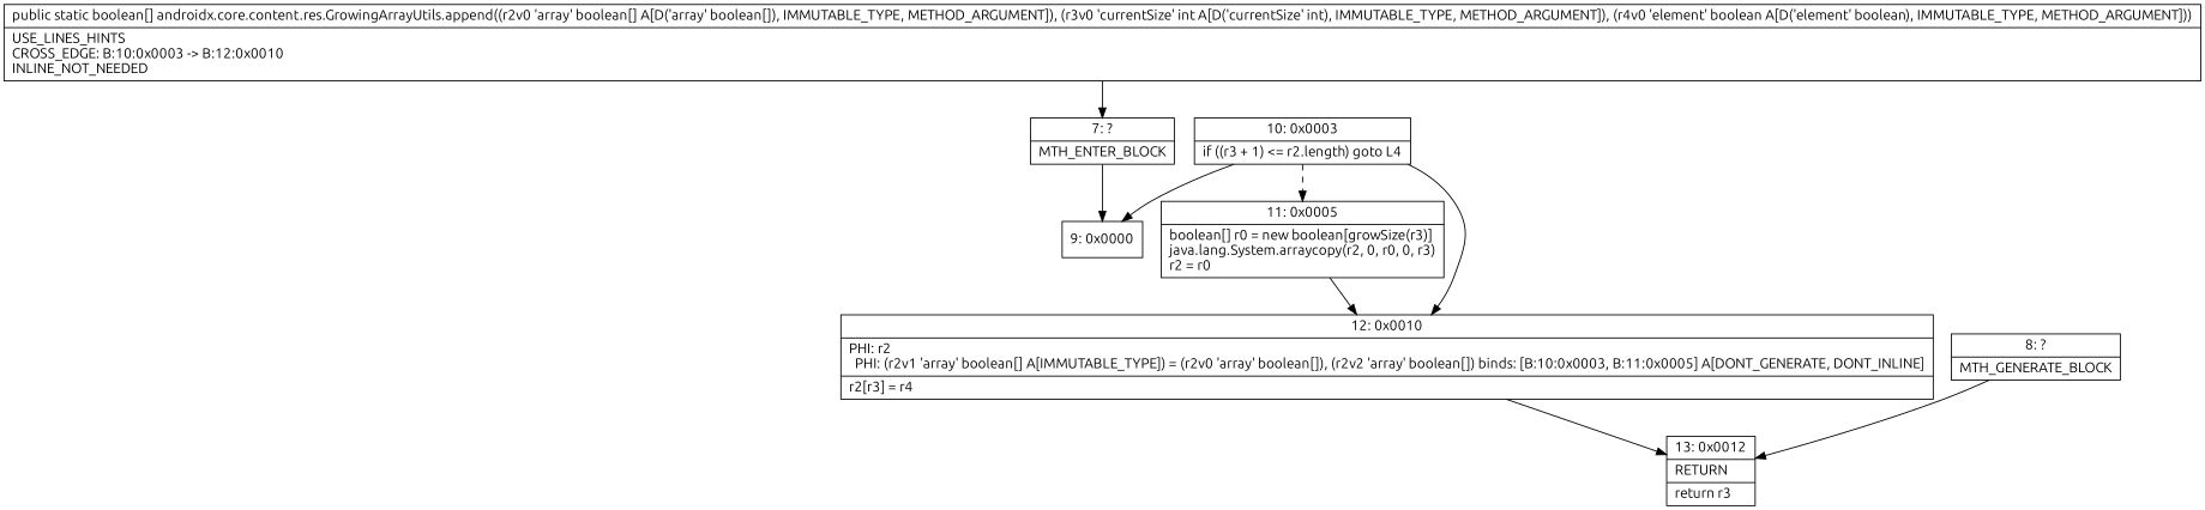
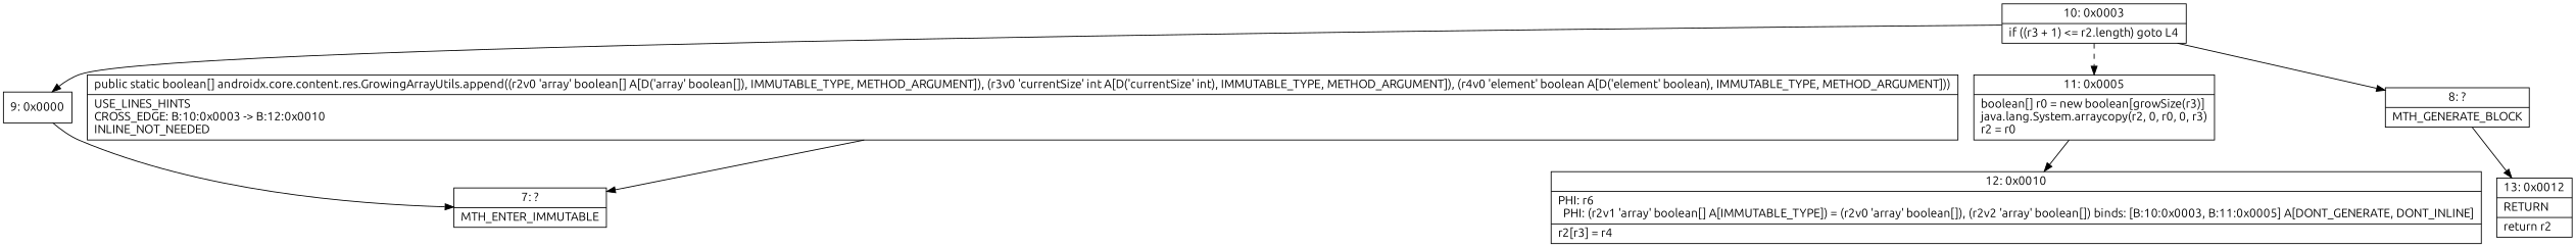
  digraph {
    fontname=Ubuntu
    node [fontname=Ubuntu shape=record]
    edge [fontname=Ubuntu]
-   n1 [label="{7\:\ ?|MTH_ENTER_BLOCK\l}"]
+   n1 [label="{7\:\ ?|MTH_ENTER_IMMUTABLE\l}"]
    n2 [label="{9\:\ 0x0000}"]
    n3 [label="{10\:\ 0x0003|if ((r3 + 1) \<= r2.length) goto L4\l}"]
    n4 [label="{11\:\ 0x0005|boolean[] r0 = new boolean[growSize(r3)]\ljava.lang.System.arraycopy(r2, 0, r0, 0, r3)\lr2 = r0\l}"]
-   n5 [label="{12\:\ 0x0010|PHI: r2 \l  PHI: (r2v1 'array' boolean[] A[IMMUTABLE_TYPE]) = (r2v0 'array' boolean[]), (r2v2 'array' boolean[]) binds: [B:10:0x0003, B:11:0x0005] A[DONT_GENERATE, DONT_INLINE]\l|r2[r3] = r4\l}"]
-   n6 [label="{13\:\ 0x0012|RETURN\l|return r3\l}"]
+   n5 [label="{12\:\ 0x0010|PHI: r6 \l  PHI: (r2v1 'array' boolean[] A[IMMUTABLE_TYPE]) = (r2v0 'array' boolean[]), (r2v2 'array' boolean[]) binds: [B:10:0x0003, B:11:0x0005] A[DONT_GENERATE, DONT_INLINE]\l|r2[r3] = r4\l}"]
+   n6 [label="{13\:\ 0x0012|RETURN\l|return r2\l}"]
    n7 [label="{8\:\ ?|MTH_GENERATE_BLOCK\l}"]
    n8 [label="{public static boolean[] androidx.core.content.res.GrowingArrayUtils.append((r2v0 'array' boolean[] A[D('array' boolean[]), IMMUTABLE_TYPE, METHOD_ARGUMENT]), (r3v0 'currentSize' int A[D('currentSize' int), IMMUTABLE_TYPE, METHOD_ARGUMENT]), (r4v0 'element' boolean A[D('element' boolean), IMMUTABLE_TYPE, METHOD_ARGUMENT]))  | USE_LINES_HINTS\lCROSS_EDGE: B:10:0x0003 \-\> B:12:0x0010\lINLINE_NOT_NEEDED\l}"]
-   n1 -> n2
+   n2 -> n1
    n3 -> n2
    n3 -> n4 [style=dashed]
-   n3 -> n5
+   n3 -> n7
    n4 -> n5
-   n5 -> n6
    n7 -> n6
    n8 -> n1
  }
